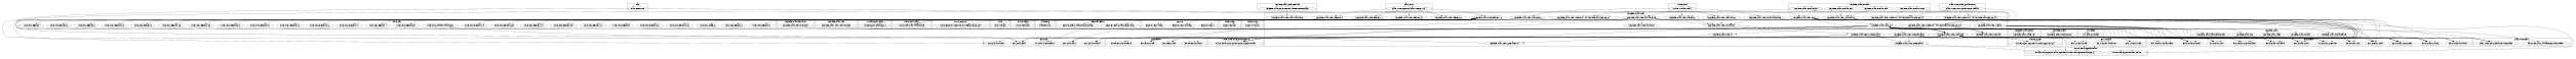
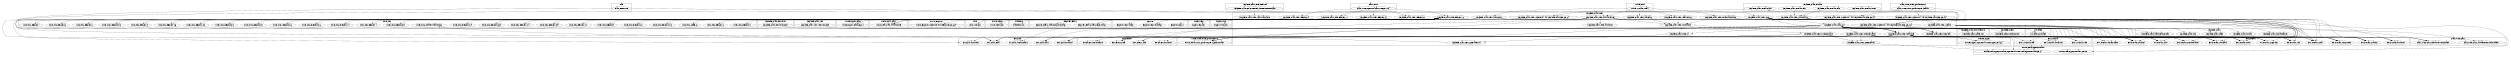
  digraph {
    "Foo::Child::domain_name"
    "Foo::Child::domainId"
    "Foo::Child::class"
    "Foo::Child::meta"
    "Foo::Child::attributes"
    "SimpleDB::Class::Cache::set"
    "Moose::Exporter::__ANON__[Moose/Exporter.pm:389]"
    n8 [label="Module::Module::useall"]
    "SimpleDB::Class::Item::has_many"
    "SimpleDB::Class::Item::_install_sub"
    "SimpleDB::Class::Item::generate_uuid"
    "SimpleDB::Class::Item::BEGIN@19"
    "SimpleDB::Class::Item::parse_value"
    "SimpleDB::Class::Item::recast_using"
    "SimpleDB::Class::Item::__ANON__[../lib/SimpleDB/Class/Item.pm:92]"
    "SimpleDB::Class::Item::BEGIN@20"
    "SimpleDB::Class::Item::__ANON__[../lib/SimpleDB/Class/Item.pm:280]"
    "SimpleDB::Class::Item::stringify_value"
    "SimpleDB::Class::Item::attributes"
    "SimpleDB::Class::Item::belongs_to"
    "SimpleDB::Class::Item::id"
    "SimpleDB::Class::Item::stringify_values"
    "SimpleDB::Class::Item::__ANON__[../lib/SimpleDB/Class/Item.pm:90]"
    "SimpleDB::Class::Item::_castor_attribute"
    "SimpleDB::Class::Item::add_attributes"
    "SimpleDB::Class::Item::BEGIN@17"
    "SimpleDB::Class::Item::update"
    "SimpleDB::Class::Item::BEGIN@25"
    "SimpleDB::Class::Item::put"
    "SimpleDB::Class::Item::to_hashref"
    "SimpleDB::Class::Item::simpledb"
    "SimpleDB::Class::Item::copy"
    "SimpleDB::Class::Item::CORE:match"
    "SimpleDB::Class::Item::set_domain_name"
    "SimpleDB::Class::Item::__ANON__[../lib/SimpleDB/Class/Item.pm:87]"
    "SimpleDB::Class::Item::BEGIN@18"
    "Moose::Meta::Mixin::AttributeCore::type_constraint"
    "SimpleDB::Class::Role::Itemized::determine_item_class"
    "Sub::Name::subname"
    "Moose::Meta::Class::add_attribute"
    "SimpleDB::Class::add_domain_prefix"
    "SimpleDB::Class::cache"
    "SimpleDB::Class::domain_names"
    "SimpleDB::Class::domain"
    "SimpleDB::Class::http"
    "SimpleDB::Client::send_request"
    "SimpleDB::Class::ResultSet::next"
    "SimpleDB::Class::Domain::min"
    "SimpleDB::Class::Domain::max"
    "SimpleDB::Class::Domain::insert"
    "SimpleDB::Class::Domain::find"
    "Foo::Parent::domain_name"
    "Foo::Parent::meta"
    "Foo::Parent::attributes"
    "Foo::Parent::title"
    "Foo::Domain::components"
    "Foo::Domain::quantity"
    "Foo::Domain::domain_name"
    "Foo::Domain::parentId"
    "Foo::Domain::color"
    "Foo::Domain::size_formatted"
    "Foo::Domain::start_date"
    "Foo::Domain::attributes"
    "Foo::Domain::meta"
    "Foo::Domain::notes"
    "Foo::Domain::properties"
    "Foo::Domain::size"
    "strict::unimport"
    "MooseX::Types::__ANON__[MooseX/Types.pm:486]"
    "Class::MOP::Class::find_attribute_by_name"
    "Class::MOP::Class::add_after_method_modifier"
    "Class::MOP::__ANON__[Class/MOP.pm:103]"
    "Exporter::Heavy::heavy_export_tags"
    "Exporter::Heavy::heavy_export_ok_tags"
    "Exporter::import"
    "Exporter::export_ok_tags"
    "Exporter::export_tags"
    "Digest::SHA::new"
    "DateTime::now"
    "Moose::Object::new"
    "SimpleDB::Class::SQL::recurse_where"
    "main::RUNTIME"
    "UUID::Tiny::CORE:qr"
    "UUID::Tiny::BEGIN@243"
    "UUID::Tiny::BEGIN@221"
    "UUID::Tiny::BEGIN@9"
    "UUID::Tiny::BEGIN@217"
    "UUID::Tiny::BEGIN@594"
    "UUID::Tiny::BEGIN@244"
    "UUID::Tiny::BEGIN@639"
    "UUID::Tiny::BEGIN@219"
    "UUID::Tiny::BEGIN@309"
    "UUID::Tiny::BEGIN@4"
    "UUID::Tiny::create_uuid_as_string"
    "UUID::Tiny::BEGIN@147"
    "UUID::Tiny::BEGIN@516"
    "UUID::Tiny::BEGIN@246"
    "UUID::Tiny::BEGIN@200"
    "UUID::Tiny::BEGIN@573"
    "UUID::Tiny::BEGIN@215"
    "UUID::Tiny::BEGIN@756"
    "UUID::Tiny::BEGIN@5"
    "UUID::Tiny::BEGIN@245"
    "UUID::Tiny::BEGIN@3"
    "UUID::Tiny::BEGIN@6"
    "UUID::Tiny::BEGIN@7"
    "UUID::Tiny::BEGIN@10"
    "UUID::Tiny::BEGIN@8"
    "Foo::SubChild::meta"
    "Foo::SubChild::tribe"
    "Foo::SubChild::attributes"
    "Digest::MD5::new"
    "Class::MOP::Mixin::AttributeCore::default"
    "MooseX::Types::Base::import"
    "Moose::Meta::TypeConstraint::coerce"
    "Moose::Meta::TypeConstraint::__ANON__[Moose/Meta/TypeConstraint.pm:8]"
    subgraph cluster_1 {
      label="Foo::Child"
      "Foo::Child::domain_name"
      "Foo::Child::domainId"
      "Foo::Child::class"
      "Foo::Child::meta"
      "Foo::Child::attributes"
    }
    subgraph cluster_2 {
-     label="SimpleDB::Class::Cache"
+     label="SimpleDB::Class::AttributeCore"
      "SimpleDB::Class::Cache::set"
    }
    subgraph cluster_3 {
      label="Moose::Exporter"
      "Moose::Exporter::__ANON__[Moose/Exporter.pm:389]"
    }
    subgraph cluster_4 {
      label="Module::Find"
      n8
    }
    subgraph cluster_5 {
      label="SimpleDB::Class::Item"
      "SimpleDB::Class::Item::has_many"
      "SimpleDB::Class::Item::_install_sub"
      "SimpleDB::Class::Item::generate_uuid"
      "SimpleDB::Class::Item::BEGIN@19"
      "SimpleDB::Class::Item::parse_value"
      "SimpleDB::Class::Item::recast_using"
      "SimpleDB::Class::Item::__ANON__[../lib/SimpleDB/Class/Item.pm:92]"
      "SimpleDB::Class::Item::BEGIN@20"
      "SimpleDB::Class::Item::__ANON__[../lib/SimpleDB/Class/Item.pm:280]"
      "SimpleDB::Class::Item::stringify_value"
      "SimpleDB::Class::Item::attributes"
      "SimpleDB::Class::Item::belongs_to"
      "SimpleDB::Class::Item::id"
      "SimpleDB::Class::Item::stringify_values"
      "SimpleDB::Class::Item::__ANON__[../lib/SimpleDB/Class/Item.pm:90]"
      "SimpleDB::Class::Item::_castor_attribute"
      "SimpleDB::Class::Item::add_attributes"
      "SimpleDB::Class::Item::BEGIN@17"
      "SimpleDB::Class::Item::update"
      "SimpleDB::Class::Item::BEGIN@25"
      "SimpleDB::Class::Item::put"
      "SimpleDB::Class::Item::to_hashref"
      "SimpleDB::Class::Item::simpledb"
      "SimpleDB::Class::Item::copy"
      "SimpleDB::Class::Item::CORE:match"
      "SimpleDB::Class::Item::set_domain_name"
      "SimpleDB::Class::Item::__ANON__[../lib/SimpleDB/Class/Item.pm:87]"
      "SimpleDB::Class::Item::BEGIN@18"
    }
    subgraph cluster_6 {
      label="Moose::Meta::Mixin::AttributeCore"
      "Moose::Meta::Mixin::AttributeCore::type_constraint"
    }
    subgraph cluster_7 {
      label="SimpleDB::Class::Role::Itemized"
      "SimpleDB::Class::Role::Itemized::determine_item_class"
    }
    subgraph cluster_8 {
      label="Sub::Name"
      "Sub::Name::subname"
    }
    subgraph cluster_9 {
      label="Moose::Meta::Class"
      "Moose::Meta::Class::add_attribute"
    }
    subgraph cluster_10 {
      label="SimpleDB::Class"
      "SimpleDB::Class::add_domain_prefix"
      "SimpleDB::Class::cache"
      "SimpleDB::Class::domain_names"
      "SimpleDB::Class::domain"
      "SimpleDB::Class::http"
    }
    subgraph cluster_11 {
      label="SimpleDB::Client"
      "SimpleDB::Client::send_request"
    }
    subgraph cluster_12 {
      label="SimpleDB::Class::ResultSet"
      "SimpleDB::Class::ResultSet::next"
    }
    subgraph cluster_13 {
      label="SimpleDB::Class::Domain"
      "SimpleDB::Class::Domain::min"
      "SimpleDB::Class::Domain::max"
      "SimpleDB::Class::Domain::insert"
      "SimpleDB::Class::Domain::find"
    }
    subgraph cluster_14 {
      label="Find::Parent"
      "Foo::Parent::domain_name"
      "Foo::Parent::meta"
      "Foo::Parent::attributes"
      "Foo::Parent::title"
    }
    subgraph cluster_15 {
      label="Foo::Domain"
      "Foo::Domain::components"
      "Foo::Domain::quantity"
      "Foo::Domain::domain_name"
      "Foo::Domain::parentId"
      "Foo::Domain::color"
      "Foo::Domain::size_formatted"
      "Foo::Domain::start_date"
      "Foo::Domain::attributes"
      "Foo::Domain::meta"
      "Foo::Domain::notes"
      "Foo::Domain::properties"
      "Foo::Domain::size"
    }
    subgraph cluster_16 {
      label="strict"
      "strict::unimport"
    }
    subgraph cluster_17 {
      label="MooseX::Types"
      "MooseX::Types::__ANON__[MooseX/Types.pm:486]"
    }
    subgraph cluster_18 {
      label="Class::MOP::Class"
      "Class::MOP::Class::find_attribute_by_name"
      "Class::MOP::Class::add_after_method_modifier"
    }
    subgraph cluster_19 {
      label="Class::MOP"
      "Class::MOP::__ANON__[Class/MOP.pm:103]"
    }
    subgraph cluster_20 {
      label="Exporter::Heavy"
      "Exporter::Heavy::heavy_export_tags"
      "Exporter::Heavy::heavy_export_ok_tags"
    }
    subgraph cluster_21 {
      label=Exporter
      "Exporter::import"
      "Exporter::export_ok_tags"
      "Exporter::export_tags"
    }
    subgraph cluster_22 {
      label="Digest::SHA"
      "Digest::SHA::new"
    }
    subgraph cluster_23 {
      label=DateTime
      "DateTime::now"
    }
    subgraph cluster_24 {
      label="Moose::Object"
      "Moose::Object::new"
    }
    subgraph cluster_25 {
      label="SimpleDB::Class::SQL"
      "SimpleDB::Class::SQL::recurse_where"
    }
    subgraph cluster_26 {
      label=main
      "main::RUNTIME"
    }
    subgraph cluster_27 {
      label="UUID::Tiny"
      "UUID::Tiny::CORE:qr"
      "UUID::Tiny::BEGIN@243"
      "UUID::Tiny::BEGIN@221"
      "UUID::Tiny::BEGIN@9"
      "UUID::Tiny::BEGIN@217"
      "UUID::Tiny::BEGIN@594"
      "UUID::Tiny::BEGIN@244"
      "UUID::Tiny::BEGIN@639"
      "UUID::Tiny::BEGIN@219"
      "UUID::Tiny::BEGIN@309"
      "UUID::Tiny::BEGIN@4"
      "UUID::Tiny::create_uuid_as_string"
      "UUID::Tiny::BEGIN@147"
      "UUID::Tiny::BEGIN@516"
      "UUID::Tiny::BEGIN@246"
      "UUID::Tiny::BEGIN@200"
      "UUID::Tiny::BEGIN@573"
      "UUID::Tiny::BEGIN@215"
      "UUID::Tiny::BEGIN@756"
      "UUID::Tiny::BEGIN@5"
      "UUID::Tiny::BEGIN@245"
      "UUID::Tiny::BEGIN@3"
      "UUID::Tiny::BEGIN@6"
      "UUID::Tiny::BEGIN@7"
      "UUID::Tiny::BEGIN@10"
      "UUID::Tiny::BEGIN@8"
    }
    subgraph cluster_28 {
      label="Foo::SubChild"
      "Foo::SubChild::meta"
      "Foo::SubChild::tribe"
      "Foo::SubChild::attributes"
    }
    subgraph cluster_29 {
      label="Digest::MD5"
      "Digest::MD5::new"
    }
    subgraph cluster_30 {
      label="Class::MOP::Mixin::AttributeCore"
      "Class::MOP::Mixin::AttributeCore::default"
    }
    subgraph cluster_31 {
      label="MooseX::Types::Base"
      "MooseX::Types::Base::import"
    }
    subgraph cluster_32 {
      label="Moose::Meta::TypeConstraint"
      "Moose::Meta::TypeConstraint::coerce"
      "Moose::Meta::TypeConstraint::__ANON__[Moose/Meta/TypeConstraint.pm:8]"
    }
    n8 -> "SimpleDB::Class::Item::has_many"
    n8 -> "SimpleDB::Class::Item::recast_using"
    n8 -> "SimpleDB::Class::Item::belongs_to"
    n8 -> "SimpleDB::Class::Item::add_attributes"
    n8 -> "SimpleDB::Class::Item::set_domain_name"
    "SimpleDB::Class::Item::has_many" -> "SimpleDB::Class::Item::_install_sub"
    "SimpleDB::Class::Item::_install_sub" -> "Sub::Name::subname"
    "SimpleDB::Class::Item::generate_uuid" -> "UUID::Tiny::create_uuid_as_string"
    "SimpleDB::Class::Item::BEGIN@19" -> "MooseX::Types::Base::import"
    "SimpleDB::Class::Item::parse_value" -> "Moose::Meta::Mixin::AttributeCore::type_constraint"
    "SimpleDB::Class::Item::parse_value" -> "Foo::Domain::meta"
    "SimpleDB::Class::Item::parse_value" -> "Class::MOP::Class::find_attribute_by_name"
    "SimpleDB::Class::Item::parse_value" -> "Moose::Meta::TypeConstraint::coerce"
    "SimpleDB::Class::Item::recast_using" -> "SimpleDB::Class::Item::_install_sub"
    "SimpleDB::Class::Item::__ANON__[../lib/SimpleDB/Class/Item.pm:280]" -> "SimpleDB::Class::Item::simpledb"
    "SimpleDB::Class::Item::__ANON__[../lib/SimpleDB/Class/Item.pm:280]" -> "SimpleDB::Class::domain"
    "SimpleDB::Class::Item::__ANON__[../lib/SimpleDB/Class/Item.pm:280]" -> "SimpleDB::Class::Domain::find"
    "SimpleDB::Class::Item::__ANON__[../lib/SimpleDB/Class/Item.pm:280]" -> "Foo::Domain::parentId"
    "SimpleDB::Class::Item::stringify_value" -> "Foo::Child::meta"
    "SimpleDB::Class::Item::stringify_value" -> "SimpleDB::Class::Item::CORE:match"
    "SimpleDB::Class::Item::stringify_value" -> "Moose::Meta::Mixin::AttributeCore::type_constraint"
    "SimpleDB::Class::Item::stringify_value" -> "Foo::Domain::meta"
    "SimpleDB::Class::Item::stringify_value" -> "MooseX::Types::__ANON__[MooseX/Types.pm:486]"
    "SimpleDB::Class::Item::stringify_value" -> "Class::MOP::Class::find_attribute_by_name"
    "SimpleDB::Class::Item::belongs_to" -> "Foo::Child::meta"
    "SimpleDB::Class::Item::belongs_to" -> "Moose::Meta::Class::add_attribute"
    "SimpleDB::Class::Item::belongs_to" -> "Foo::Domain::meta"
    "SimpleDB::Class::Item::belongs_to" -> "Class::MOP::Class::add_after_method_modifier"
    "SimpleDB::Class::Item::id" -> "SimpleDB::Class::Item::generate_uuid"
    "SimpleDB::Class::Item::stringify_values" -> "Foo::Child::meta"
    "SimpleDB::Class::Item::stringify_values" -> "SimpleDB::Class::Item::CORE:match"
    "SimpleDB::Class::Item::stringify_values" -> "Moose::Meta::Mixin::AttributeCore::type_constraint"
    "SimpleDB::Class::Item::stringify_values" -> "Foo::Parent::meta"
    "SimpleDB::Class::Item::stringify_values" -> "Foo::Domain::meta"
    "SimpleDB::Class::Item::stringify_values" -> "MooseX::Types::__ANON__[MooseX/Types.pm:486]"
    "SimpleDB::Class::Item::stringify_values" -> "Class::MOP::Class::find_attribute_by_name"
    "SimpleDB::Class::Item::stringify_values" -> "Foo::SubChild::meta"
    "SimpleDB::Class::Item::stringify_values" -> "Moose::Meta::TypeConstraint::__ANON__[Moose/Meta/TypeConstraint.pm:8]"
    "SimpleDB::Class::Item::add_attributes" -> "Foo::Child::meta"
    "SimpleDB::Class::Item::add_attributes" -> "Foo::Child::attributes"
    "SimpleDB::Class::Item::add_attributes" -> "SimpleDB::Class::Item::_install_sub"
    "SimpleDB::Class::Item::add_attributes" -> "SimpleDB::Class::Item::attributes"
    "SimpleDB::Class::Item::add_attributes" -> "Moose::Meta::Class::add_attribute"
    "SimpleDB::Class::Item::add_attributes" -> "Foo::Parent::meta"
    "SimpleDB::Class::Item::add_attributes" -> "Foo::Domain::meta"
    "SimpleDB::Class::Item::add_attributes" -> "Foo::SubChild::meta"
    "SimpleDB::Class::Item::BEGIN@17" -> "Moose::Exporter::__ANON__[Moose/Exporter.pm:389]"
    "SimpleDB::Class::Item::update" -> "Foo::Domain::components"
    "SimpleDB::Class::Item::update" -> "Foo::Domain::quantity"
    "SimpleDB::Class::Item::update" -> "Foo::Domain::parentId"
    "SimpleDB::Class::Item::update" -> "Foo::Domain::color"
    "SimpleDB::Class::Item::update" -> "Foo::Domain::start_date"
    "SimpleDB::Class::Item::update" -> "Foo::Domain::attributes"
    "SimpleDB::Class::Item::update" -> "Foo::Domain::notes"
    "SimpleDB::Class::Item::update" -> "Foo::Domain::properties"
    "SimpleDB::Class::Item::update" -> "Foo::Domain::size"
    "SimpleDB::Class::Item::BEGIN@25" -> "strict::unimport"
    "SimpleDB::Class::Item::put" -> "Foo::Child::domain_name"
    "SimpleDB::Class::Item::put" -> "Foo::Child::domainId"
    "SimpleDB::Class::Item::put" -> "Foo::Child::class"
    "SimpleDB::Class::Item::put" -> "SimpleDB::Class::Cache::set"
    "SimpleDB::Class::Item::put" -> "SimpleDB::Class::Item::id"
    "SimpleDB::Class::Item::put" -> "SimpleDB::Class::Item::stringify_values"
    "SimpleDB::Class::Item::put" -> "SimpleDB::Class::Item::to_hashref"
    "SimpleDB::Class::Item::put" -> "SimpleDB::Class::Item::simpledb"
    "SimpleDB::Class::Item::put" -> "SimpleDB::Class::add_domain_prefix"
    "SimpleDB::Class::Item::put" -> "SimpleDB::Class::cache"
    "SimpleDB::Class::Item::put" -> "SimpleDB::Class::http"
    "SimpleDB::Class::Item::put" -> "SimpleDB::Client::send_request"
    "SimpleDB::Class::Item::put" -> "Foo::Parent::domain_name"
    "SimpleDB::Class::Item::put" -> "Foo::Parent::title"
    "SimpleDB::Class::Item::put" -> "Foo::Domain::components"
    "SimpleDB::Class::Item::put" -> "Foo::Domain::quantity"
    "SimpleDB::Class::Item::put" -> "Foo::Domain::domain_name"
    "SimpleDB::Class::Item::put" -> "Foo::Domain::parentId"
    "SimpleDB::Class::Item::put" -> "Foo::Domain::color"
    "SimpleDB::Class::Item::put" -> "Foo::Domain::size_formatted"
    "SimpleDB::Class::Item::put" -> "Foo::Domain::start_date"
    "SimpleDB::Class::Item::put" -> "Foo::Domain::notes"
    "SimpleDB::Class::Item::put" -> "Foo::Domain::properties"
    "SimpleDB::Class::Item::put" -> "Foo::Domain::size"
    "SimpleDB::Class::Item::put" -> "Foo::SubChild::tribe"
    "SimpleDB::Class::Item::to_hashref" -> "Foo::Child::domainId"
    "SimpleDB::Class::Item::to_hashref" -> "Foo::Child::class"
    "SimpleDB::Class::Item::to_hashref" -> "Foo::Child::attributes"
    "SimpleDB::Class::Item::to_hashref" -> "Foo::Parent::attributes"
    "SimpleDB::Class::Item::to_hashref" -> "Foo::Parent::title"
    "SimpleDB::Class::Item::to_hashref" -> "Foo::Domain::components"
    "SimpleDB::Class::Item::to_hashref" -> "Foo::Domain::quantity"
    "SimpleDB::Class::Item::to_hashref" -> "Foo::Domain::parentId"
    "SimpleDB::Class::Item::to_hashref" -> "Foo::Domain::color"
    "SimpleDB::Class::Item::to_hashref" -> "Foo::Domain::size_formatted"
    "SimpleDB::Class::Item::to_hashref" -> "Foo::Domain::start_date"
    "SimpleDB::Class::Item::to_hashref" -> "Foo::Domain::attributes"
    "SimpleDB::Class::Item::to_hashref" -> "Foo::Domain::notes"
    "SimpleDB::Class::Item::to_hashref" -> "Foo::Domain::properties"
    "SimpleDB::Class::Item::to_hashref" -> "Foo::Domain::size"
    "SimpleDB::Class::Item::to_hashref" -> "Foo::SubChild::tribe"
    "SimpleDB::Class::Item::to_hashref" -> "Foo::SubChild::attributes"
    "SimpleDB::Class::Item::copy" -> "SimpleDB::Class::Item::update"
    "SimpleDB::Class::Item::copy" -> "SimpleDB::Class::Item::put"
    "SimpleDB::Class::Item::copy" -> "SimpleDB::Class::Item::simpledb"
    "SimpleDB::Class::Item::copy" -> "Foo::Domain::components"
    "SimpleDB::Class::Item::copy" -> "Foo::Domain::quantity"
    "SimpleDB::Class::Item::copy" -> "Foo::Domain::parentId"
    "SimpleDB::Class::Item::copy" -> "Foo::Domain::color"
    "SimpleDB::Class::Item::copy" -> "Foo::Domain::size_formatted"
    "SimpleDB::Class::Item::copy" -> "Foo::Domain::start_date"
    "SimpleDB::Class::Item::copy" -> "Foo::Domain::attributes"
    "SimpleDB::Class::Item::copy" -> "Foo::Domain::notes"
    "SimpleDB::Class::Item::copy" -> "Foo::Domain::properties"
    "SimpleDB::Class::Item::copy" -> "Foo::Domain::size"
    "SimpleDB::Class::Item::copy" -> "Moose::Object::new"
    "SimpleDB::Class::Item::CORE:match" -> "Moose::Meta::TypeConstraint::__ANON__[Moose/Meta/TypeConstraint.pm:8]"
    "SimpleDB::Class::Item::set_domain_name" -> "SimpleDB::Class::Item::_install_sub"
    "SimpleDB::Class::Item::set_domain_name" -> "SimpleDB::Class::domain_names"
    "SimpleDB::Class::Item::__ANON__[../lib/SimpleDB/Class/Item.pm:87]" -> "DateTime::now"
    "SimpleDB::Class::Item::BEGIN@18" -> "Exporter::Heavy::heavy_export_tags"
    "SimpleDB::Class::Item::BEGIN@18" -> "Exporter::Heavy::heavy_export_ok_tags"
    "SimpleDB::Class::Item::BEGIN@18" -> "Exporter::import"
    "SimpleDB::Class::Item::BEGIN@18" -> "Exporter::export_ok_tags"
    "SimpleDB::Class::Item::BEGIN@18" -> "Exporter::export_tags"
    "SimpleDB::Class::Item::BEGIN@18" -> "Digest::SHA::new"
    "SimpleDB::Class::Item::BEGIN@18" -> "UUID::Tiny::CORE:qr"
    "SimpleDB::Class::Item::BEGIN@18" -> "UUID::Tiny::BEGIN@243"
    "SimpleDB::Class::Item::BEGIN@18" -> "UUID::Tiny::BEGIN@221"
    "SimpleDB::Class::Item::BEGIN@18" -> "UUID::Tiny::BEGIN@9"
    "SimpleDB::Class::Item::BEGIN@18" -> "UUID::Tiny::BEGIN@217"
    "SimpleDB::Class::Item::BEGIN@18" -> "UUID::Tiny::BEGIN@594"
    "SimpleDB::Class::Item::BEGIN@18" -> "UUID::Tiny::BEGIN@244"
    "SimpleDB::Class::Item::BEGIN@18" -> "UUID::Tiny::BEGIN@639"
    "SimpleDB::Class::Item::BEGIN@18" -> "UUID::Tiny::BEGIN@219"
    "SimpleDB::Class::Item::BEGIN@18" -> "UUID::Tiny::BEGIN@309"
    "SimpleDB::Class::Item::BEGIN@18" -> "UUID::Tiny::BEGIN@4"
    "SimpleDB::Class::Item::BEGIN@18" -> "UUID::Tiny::BEGIN@147"
    "SimpleDB::Class::Item::BEGIN@18" -> "UUID::Tiny::BEGIN@516"
    "SimpleDB::Class::Item::BEGIN@18" -> "UUID::Tiny::BEGIN@246"
    "SimpleDB::Class::Item::BEGIN@18" -> "UUID::Tiny::BEGIN@200"
    "SimpleDB::Class::Item::BEGIN@18" -> "UUID::Tiny::BEGIN@573"
    "SimpleDB::Class::Item::BEGIN@18" -> "UUID::Tiny::BEGIN@215"
    "SimpleDB::Class::Item::BEGIN@18" -> "UUID::Tiny::BEGIN@756"
    "SimpleDB::Class::Item::BEGIN@18" -> "UUID::Tiny::BEGIN@5"
    "SimpleDB::Class::Item::BEGIN@18" -> "UUID::Tiny::BEGIN@245"
    "SimpleDB::Class::Item::BEGIN@18" -> "UUID::Tiny::BEGIN@3"
    "SimpleDB::Class::Item::BEGIN@18" -> "UUID::Tiny::BEGIN@6"
    "SimpleDB::Class::Item::BEGIN@18" -> "UUID::Tiny::BEGIN@7"
    "SimpleDB::Class::Item::BEGIN@18" -> "UUID::Tiny::BEGIN@10"
    "SimpleDB::Class::Item::BEGIN@18" -> "UUID::Tiny::BEGIN@8"
    "SimpleDB::Class::Item::BEGIN@18" -> "Digest::MD5::new"
    "SimpleDB::Class::Role::Itemized::determine_item_class" -> "SimpleDB::Class::Item::_castor_attribute"
    "SimpleDB::Class::ResultSet::next" -> "SimpleDB::Class::Item::to_hashref"
    "SimpleDB::Class::Domain::min" -> "SimpleDB::Class::Item::parse_value"
    "SimpleDB::Class::Domain::max" -> "SimpleDB::Class::Item::parse_value"
    "SimpleDB::Class::Domain::insert" -> "SimpleDB::Class::Item::put"
    "SimpleDB::Class::Domain::find" -> "SimpleDB::Class::Item::to_hashref"
    "Class::MOP::__ANON__[Class/MOP.pm:103]" -> "SimpleDB::Class::Item::BEGIN@19"
    "Class::MOP::__ANON__[Class/MOP.pm:103]" -> "SimpleDB::Class::Item::BEGIN@20"
    "Class::MOP::__ANON__[Class/MOP.pm:103]" -> "SimpleDB::Class::Item::BEGIN@17"
    "Class::MOP::__ANON__[Class/MOP.pm:103]" -> "SimpleDB::Class::Item::BEGIN@25"
    "Class::MOP::__ANON__[Class/MOP.pm:103]" -> "SimpleDB::Class::Item::BEGIN@18"
    "SimpleDB::Class::SQL::recurse_where" -> "SimpleDB::Class::Item::stringify_value"
    "main::RUNTIME" -> "SimpleDB::Class::Item::to_hashref"
    "main::RUNTIME" -> "SimpleDB::Class::Item::copy"
    "Class::MOP::Mixin::AttributeCore::default" -> "SimpleDB::Class::Item::__ANON__[../lib/SimpleDB/Class/Item.pm:92]"
    "Class::MOP::Mixin::AttributeCore::default" -> "SimpleDB::Class::Item::__ANON__[../lib/SimpleDB/Class/Item.pm:280]"
    "Class::MOP::Mixin::AttributeCore::default" -> "SimpleDB::Class::Item::__ANON__[../lib/SimpleDB/Class/Item.pm:90]"
    "Class::MOP::Mixin::AttributeCore::default" -> "SimpleDB::Class::Item::__ANON__[../lib/SimpleDB/Class/Item.pm:87]"
  }
